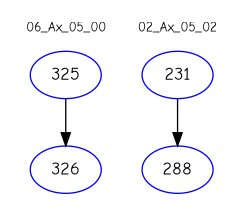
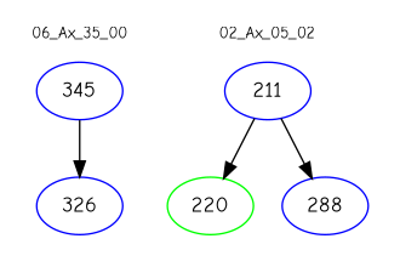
  digraph {
    fontname="Comic Neue"
    node [color=blue fontname="Comic Neue"]
    edge [color=black fontname="Comic Neue"]
-   n1 [label=325]
+   n1 [label=345]
    n2 [label=326]
-   n3 [label=231]
+   n3 [label=211]
+   n4 [color=green label=220]
    n5 [label=288]
    subgraph cluster_1 {
      color=white
      fontsize=10
-     label="06_Ax_05_00"
+     label="06_Ax_35_00"
      n1
      n2
    }
    subgraph cluster_2 {
      color=white
      fontsize=10
      label="02_Ax_05_02"
      n3
+     n4
      n5
    }
    n1 -> n2
+   n3 -> n4
    n3 -> n5
  }
